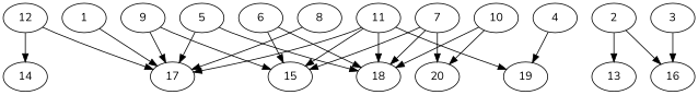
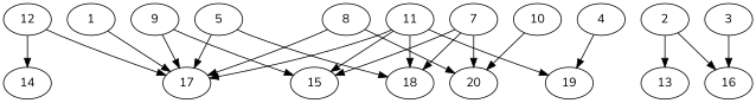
  digraph {
    fontname=Nunito
    node [alpha=0.04 fontname=Nunito]
    edge [fontname=Nunito]
    1 [alpha=0.07 expect_size=8243200]
    17 [expect_size=24452096]
    20 [expect_size=38297600]
    2 [alpha=0.18 expect_size=9312256]
    13 [alpha=0.09 expect_size=23137280]
    16 [alpha=0.09 expect_size=24815616]
    15 [alpha=0.05 expect_size=41351168]
    3 [alpha=0.19 expect_size=27003904]
    4 [alpha=0.08 expect_size=36102144]
    19 [alpha=0.17 expect_size=7131136]
    18 [alpha=0.19 expect_size=14555136]
    5 [alpha=0.13 expect_size=34241536]
-   6 [alpha=0.20 expect_size=21142528]
    7 [alpha=0.16 expect_size=46232576]
    8 [alpha=0.17 expect_size=45835264]
    9 [alpha=0.13 expect_size=25290752]
    10 [alpha=0.08 expect_size=17843200]
    11 [alpha=0.01 expect_size=11437056]
    12 [alpha=0.02 expect_size=27760640]
    14 [alpha=0.11 expect_size=21637120]
    1 -> 17
    2 -> 13
    2 -> 16
    3 -> 16
    4 -> 19
    5 -> 17
    5 -> 18
-   6 -> 15
-   6 -> 18
    7 -> 20
    7 -> 15
    7 -> 18
    8 -> 17
+   8 -> 20
    9 -> 17
    9 -> 15
    10 -> 20
-   10 -> 18
    11 -> 17
    11 -> 15
    11 -> 19
    11 -> 18
    12 -> 17
    12 -> 14
  }
